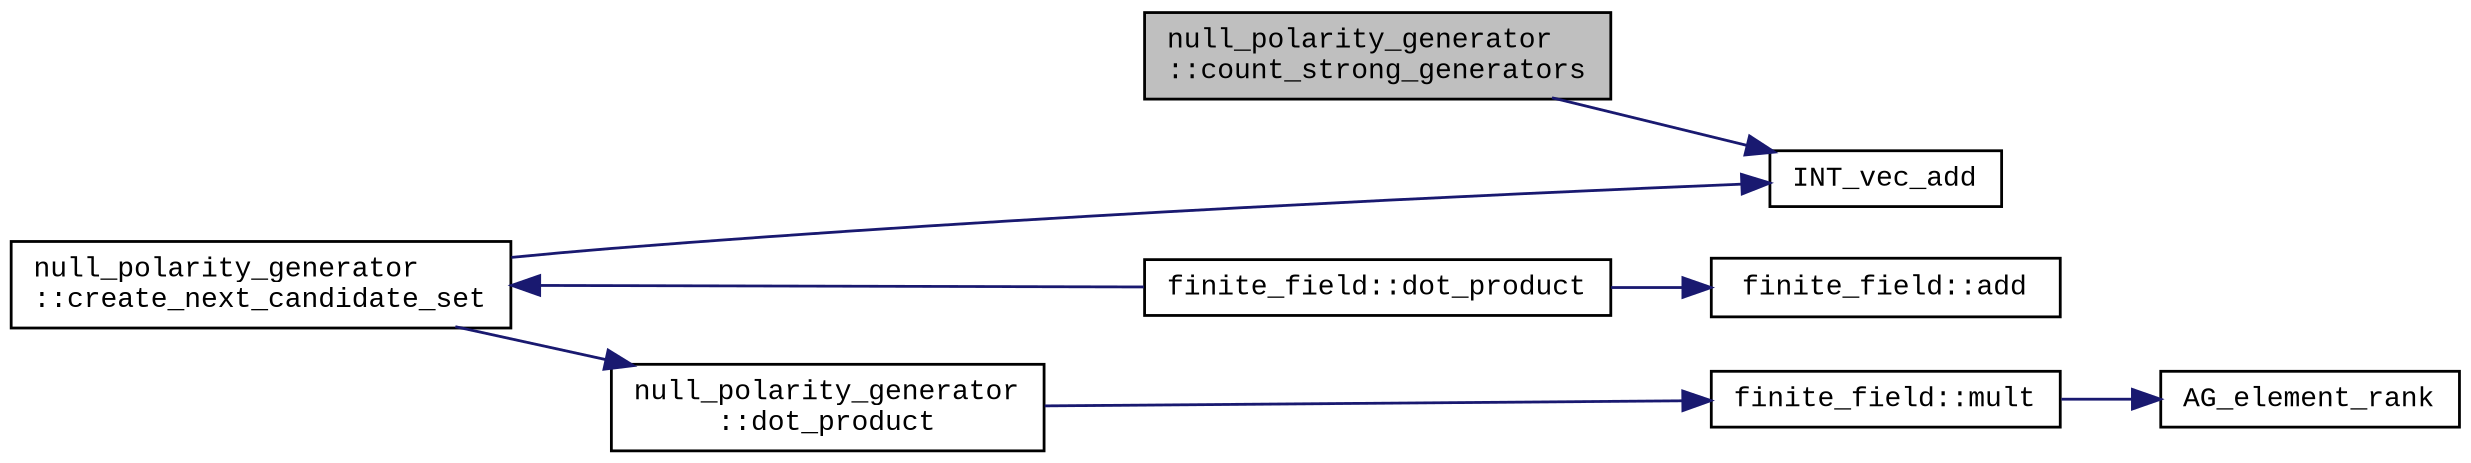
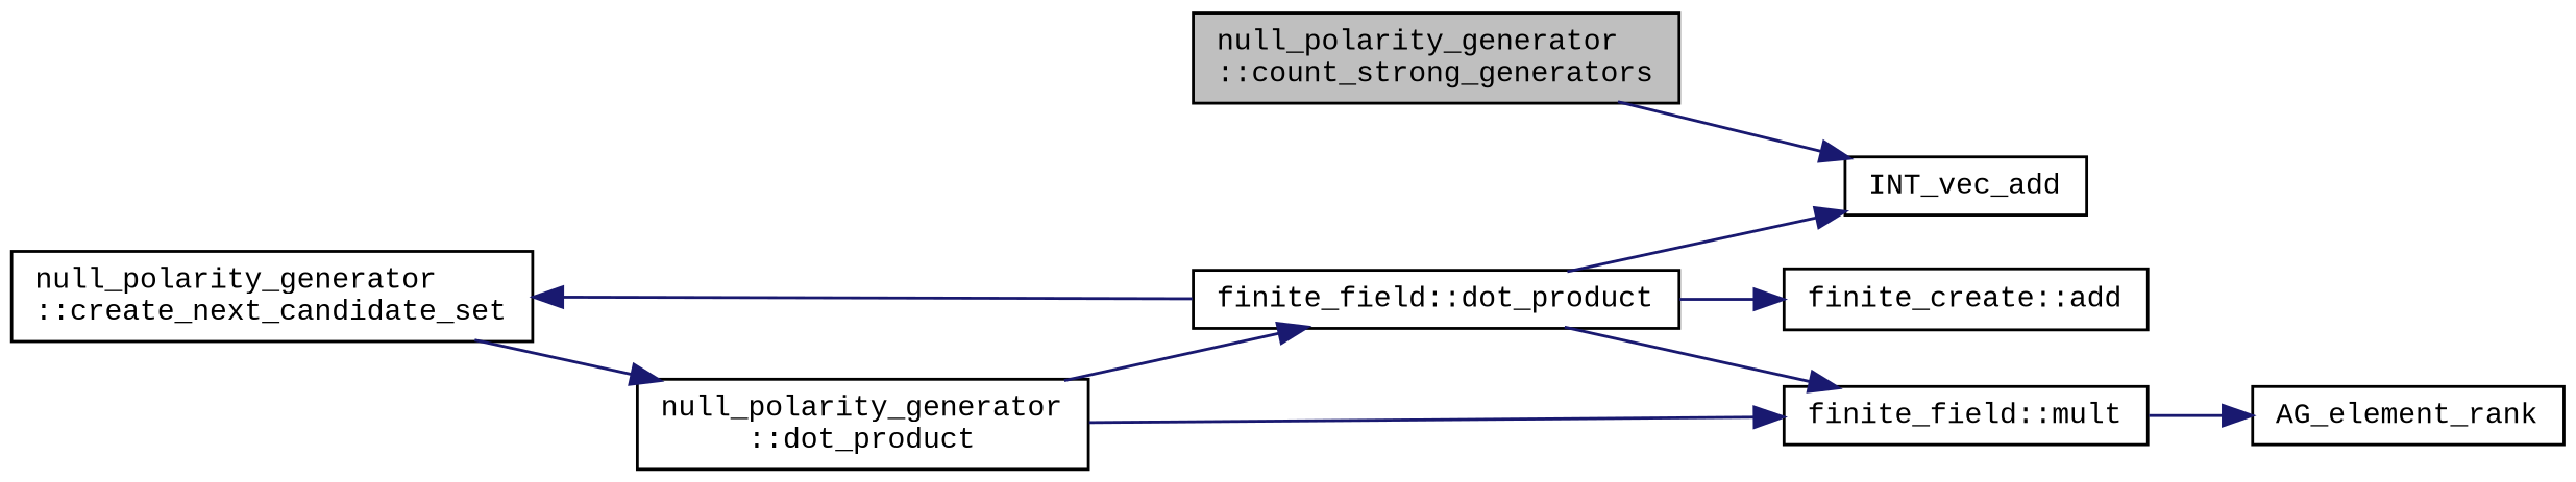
  digraph {
    fontname="Liberation Mono"
    rankdir=LR
    node [color=black fillcolor=white fontname="Liberation Mono" fontsize=10 shape=record style=filled]
    edge [color=midnightblue fontname="Liberation Mono" fontsize=10 labelfontname=Helvetica labelfontsize=10 style=solid]
    n1 [fillcolor=grey75 fontcolor=black height=0.2 label="null_polarity_generator\l::count_strong_generators" width=0.4]
    n2 [height=0.2 label=INT_vec_add width=0.4]
    n3 [height=0.2 label="null_polarity_generator\l::create_next_candidate_set" width=0.4]
    n4 [height=0.2 label="null_polarity_generator\l::dot_product" width=0.4]
    n5 [height=0.2 label="finite_field::mult" width=0.4]
    n6 [height=0.2 label="finite_field::dot_product" width=0.4]
-   n7 [height=0.2 label="finite_field::add" width=0.4]
+   n7 [height=0.2 label="finite_create::add" width=0.4]
    n8 [height=0.2 label=AG_element_rank width=0.4]
    n1 -> n2
-   n3 -> n2
+   n6 -> n2
    n3 -> n4
    n4 -> n5
+   n4 -> n6
    n5 -> n8
    n6 -> n3
+   n6 -> n5
    n6 -> n7
  }
